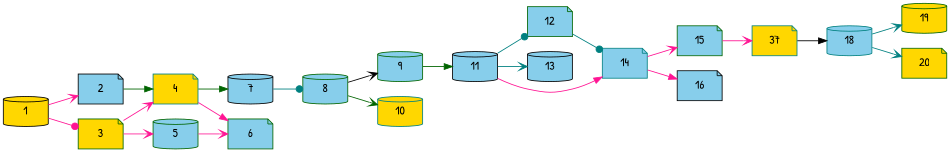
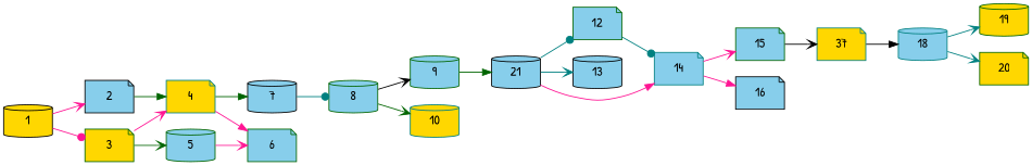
  digraph {
    fontname="Patrick Hand"
    rankdir=LR
    node [alpha=0.11 color=darkgreen fillcolor=skyblue fontname="Patrick Hand" shape=cylinder style=filled]
    edge [arrowhead=vee color=deeppink fontname="Patrick Hand"]
    1 [alpha=0.02 color=black expect_size=30458880 fillcolor=gold]
    2 [alpha=0.10 color=black expect_size=38196224 shape=note]
    3 [alpha=0.03 expect_size=27164672 fillcolor=gold shape=note]
    4 [alpha=0.17 color=teal expect_size=21604352 fillcolor=gold shape=note]
    5 [alpha=0.13 expect_size=46978048]
    6 [alpha=0.15 expect_size=13506560 shape=note]
    7 [color=black expect_size=36540416]
    8 [alpha=0.05 expect_size=26265600]
    9 [alpha=0.09 expect_size=43053056]
    10 [color=teal expect_size=21707776 fillcolor=gold]
-   11 [alpha=0.01 color=black expect_size=12035072]
+   11 [alpha=0.01 color=black expect_size=12035072 label=21]
    12 [alpha=0.01 expect_size=16019456 shape=note]
    13 [alpha=0.09 color=black expect_size=39170048]
    14 [alpha=0.18 color=teal expect_size=46822400 shape=note]
    15 [expect_size=39146496 shape=note]
    16 [color=black expect_size=22054912 shape=note]
    n17 [alpha=0.06 color=teal expect_size=10498048 fillcolor=gold label=37 shape=note]
    18 [color=teal expect_size=36584448]
    19 [alpha=0.10 expect_size=47275008 fillcolor=gold]
    20 [alpha=0.17 expect_size=20765696 fillcolor=gold shape=note]
    1 -> 2
    1 -> 3 [arrowhead=dot]
    2 -> 4 [arrowhead=normal color=darkgreen]
    3 -> 4
-   3 -> 5
+   3 -> 5 [color=darkgreen]
    4 -> 6 [arrowhead=normal]
    4 -> 7 [arrowhead=normal color=darkgreen]
    5 -> 6
    7 -> 8 [arrowhead=dot color=teal]
    8 -> 9 [color=black]
    8 -> 10 [color=darkgreen]
    9 -> 11 [arrowhead=normal color=darkgreen]
    11 -> 12 [arrowhead=dot color=teal]
    11 -> 13 [color=teal]
    11 -> 14 [arrowhead=normal]
    12 -> 14 [arrowhead=dot color=teal]
    14 -> 15
    14 -> 16 [arrowhead=normal]
-   15 -> n17
+   15 -> n17 [color=black]
    n17 -> 18 [arrowhead=normal color=black]
    18 -> 19 [color=teal]
    18 -> 20 [color=teal]
  }
